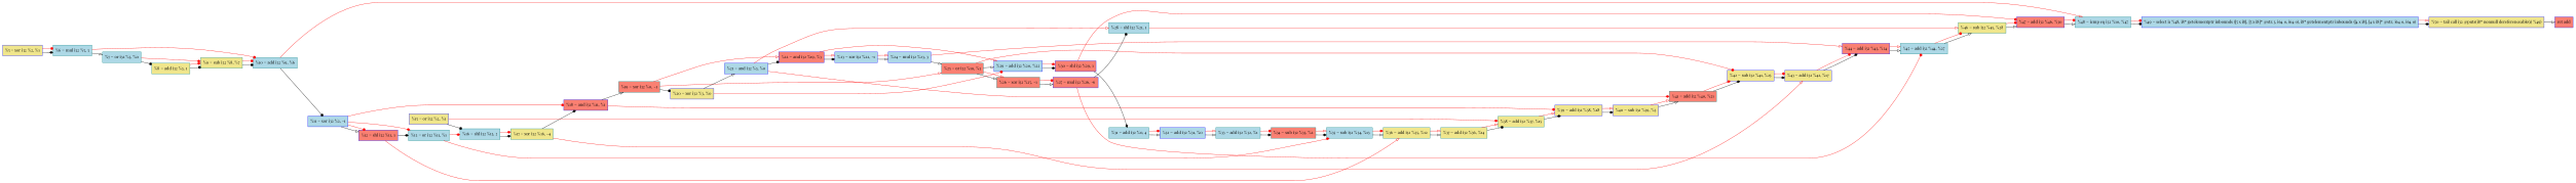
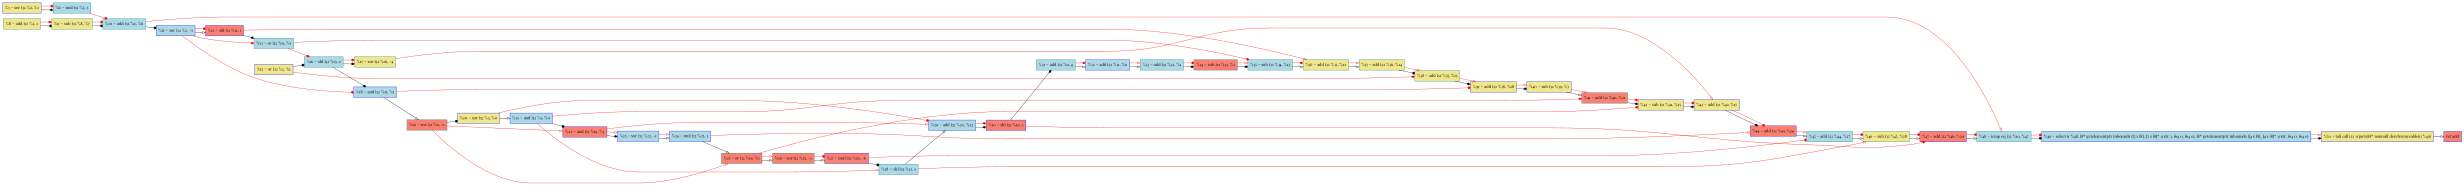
  digraph {
    fontname="Playfair Display"
    rankdir=LR
    node [color=blue fillcolor=lightblue fontname="Playfair Display" shape=record style=filled]
    edge [arrowhead=onormal fontname="Playfair Display" color=red]
    n1 [fillcolor=khaki label="  %5 = xor i32 %2, %1"]
    n2 [color=teal label="  %6 = mul i32 %5, 3"]
-   n3 [color=teal label="  %7 = or i32 %3, %0"]
    n4 [color=teal label="  %10 = add i32 %9, %6"]
    n5 [color=teal fillcolor=khaki label="  %8 = add i32 %3, 1"]
    n6 [color=teal fillcolor=khaki label="  %9 = sub i32 %8, %7"]
    n7 [label="  %11 = xor i32 %2, -1"]
    n8 [color=teal label="  %48 = icmp eq i32 %10, %47"]
    n9 [fillcolor=salmon label="  %12 = shl i32 %11, 1"]
    n10 [color=teal label="  %13 = or i32 %11, %1"]
-   n11 [fillcolor=salmon label="  %18 = and i32 %11, %1"]
+   n11 [label="  %18 = and i32 %11, %1"]
    n12 [label="  %49 = select i1 %48, i8* getelementptr inbounds ([5 x i8], [5 x i8]* @str.3, i64 0, i64 0), i8* getelementptr inbounds ([4 x i8], [4 x i8]* @str, i64 0, i64 0)"]
    n13 [color=teal fillcolor=khaki label="  %36 = add i32 %35, %12"]
    n14 [color=teal label="  %16 = shl i32 %13, 2"]
    n15 [color=teal label="  %35 = sub i32 %34, %13"]
    n16 [color=teal fillcolor=salmon label="  %19 = xor i32 %0, -1"]
    n17 [fillcolor=khaki label="  %39 = add i32 %38, %18"]
    n18 [color=teal fillcolor=khaki label="  %37 = add i32 %36, %14"]
    n19 [color=teal fillcolor=khaki label="  %17 = xor i32 %16, -4"]
    n20 [fillcolor=khaki label="  %15 = or i32 %2, %1"]
    n21 [color=teal fillcolor=khaki label="  %38 = add i32 %37, %15"]
    n22 [fillcolor=khaki label="  %43 = add i32 %42, %17"]
    n23 [fillcolor=salmon label="  %44 = add i32 %43, %24"]
    n24 [fillcolor=khaki label="  %20 = xor i32 %3, %0"]
    n25 [fillcolor=salmon label="  %22 = and i32 %19, %3"]
    n26 [color=teal fillcolor=salmon label="  %25 = or i32 %19, %3"]
    n27 [fillcolor=khaki label="  %40 = sub i32 %39, %3"]
    n28 [label="  %21 = and i32 %3, %0"]
    n29 [label="  %29 = add i32 %20, %22"]
    n30 [label="  %23 = xor i32 %22, -1"]
    n31 [color=teal fillcolor=salmon label="  %26 = xor i32 %25, -1"]
    n32 [fillcolor=khaki label="  %42 = sub i32 %41, %25"]
    n33 [color=teal label="  %28 = shl i32 %21, 1"]
    n34 [color=teal fillcolor=salmon label="  %41 = add i32 %40, %21"]
    n35 [fillcolor=salmon label="  %30 = shl i32 %29, 1"]
    n36 [color=teal fillcolor=khaki label="  %46 = sub i32 %45, %28"]
    n37 [label="  %24 = mul i32 %23, 3"]
    n38 [color=teal label="  %45 = add i32 %44, %27"]
    n39 [fillcolor=salmon label="  %27 = mul i32 %26, -6"]
    n40 [fillcolor=salmon label="  %47 = add i32 %46, %30"]
    n41 [color=teal label="  %31 = add i32 %0, 4"]
    n42 [label="  %32 = add i32 %31, %0"]
    n43 [color=teal label="  %33 = add i32 %32, %1"]
    n44 [color=teal fillcolor=salmon label="  %34 = sub i32 %33, %2"]
    n45 [fillcolor=khaki label="  %50 = tail call i32 @puts(i8* nonnull dereferenceable(1) %49)"]
    n46 [fillcolor=salmon label="ret add"]
    n1 -> n2 [arrowhead=diamond color=""]
    n1 -> n2 [arrowhead=dot]
-   n2 -> n3 [color=""]
    n2 -> n4 [arrowhead=dot]
-   n3 -> n5 [arrowhead=dot color=""]
-   n3 -> n6 [arrowhead=diamond]
    n4 -> n7 [arrowhead=dot color=""]
    n4 -> n8
    n5 -> n6 [arrowhead=dot color=""]
    n5 -> n6 [arrowhead=diamond]
    n6 -> n4 [arrowhead=dot color=""]
    n6 -> n4 [arrowhead=dot]
    n7 -> n9 [color=""]
    n7 -> n9 [arrowhead=dot]
    n7 -> n10 [arrowhead=diamond]
    n7 -> n11 [arrowhead=dot]
    n8 -> n12 [arrowhead=dot color=""]
    n8 -> n12 [arrowhead=dot]
    n9 -> n10 [arrowhead=diamond color=""]
    n9 -> n13
    n10 -> n14 [arrowhead=diamond]
    n10 -> n15 [arrowhead=diamond]
    n11 -> n16 [color=""]
    n11 -> n17 [arrowhead=dot]
    n12 -> n45 [arrowhead=diamond color=""]
    n12 -> n45
    n13 -> n18 [color=""]
    n13 -> n18
    n14 -> n19 [arrowhead=diamond color=""]
    n14 -> n19 [arrowhead=diamond]
    n15 -> n13 [color=""]
    n15 -> n13 [arrowhead=diamond]
    n16 -> n24 [arrowhead=dot color=""]
    n16 -> n25
    n16 -> n26
    n17 -> n27 [arrowhead=diamond color=""]
    n17 -> n27
    n18 -> n21 [arrowhead=dot color=""]
    n18 -> n21
-   n19 -> n11 [arrowhead=diamond color=""]
+   n14 -> n11 [arrowhead=diamond color=""]
    n19 -> n22
    n20 -> n14 [arrowhead=dot color=""]
    n20 -> n21 [arrowhead=diamond]
    n21 -> n17 [arrowhead=diamond color=""]
    n21 -> n17
    n22 -> n23 [arrowhead=diamond color=""]
    n22 -> n23 [arrowhead=dot]
    n23 -> n38 [color=""]
    n23 -> n38
    n24 -> n28 [color=""]
    n24 -> n29 [arrowhead=dot]
    n25 -> n29
    n25 -> n30 [arrowhead=diamond color=""]
    n25 -> n30
    n26 -> n31 [color=""]
    n26 -> n31
    n26 -> n32 [arrowhead=dot]
    n27 -> n34 [color=""]
    n27 -> n34
    n28 -> n25 [arrowhead=dot color=""]
    n28 -> n33
    n28 -> n34 [arrowhead=diamond]
    n29 -> n35 [arrowhead=diamond color=""]
    n29 -> n35 [arrowhead=diamond]
    n30 -> n37 [color=""]
    n30 -> n37
    n31 -> n39 [color=""]
    n31 -> n39 [arrowhead=dot]
    n32 -> n22 [arrowhead=diamond color=""]
    n32 -> n22 [arrowhead=dot]
-   n26 -> n29 [color=""]
+   n33 -> n29 [color=""]
    n33 -> n36
    n34 -> n32 [arrowhead=diamond color=""]
    n34 -> n32 [arrowhead=diamond]
    n35 -> n40 [arrowhead=dot]
    n35 -> n41 [arrowhead=diamond color=""]
    n36 -> n40 [color=""]
    n36 -> n40 [arrowhead=dot]
    n37 -> n23
    n37 -> n26 [color=""]
    n38 -> n36 [color=""]
    n38 -> n36 [arrowhead=dot]
    n39 -> n33 [arrowhead=dot color=""]
    n39 -> n38 [arrowhead=dot]
    n40 -> n8 [color=""]
    n40 -> n8 [arrowhead=dot]
    n41 -> n42 [color=""]
    n41 -> n42 [arrowhead=diamond]
    n42 -> n43 [color=""]
    n42 -> n43
    n43 -> n44 [arrowhead=diamond color=""]
    n43 -> n44 [arrowhead=dot]
    n44 -> n15 [arrowhead=diamond color=""]
    n44 -> n15
    n45 -> n46 [color=""]
  }
